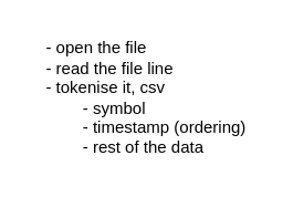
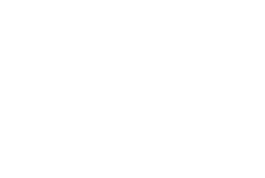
  <mxCell id="0" />
  <mxCell id="1" parent="0" />
- <mxCell id="2" value="&lt;div align=&quot;left&quot;&gt;- open the file&amp;nbsp;&lt;/div&gt;&lt;div align=&quot;left&quot;&gt;- read the file line &lt;br&gt;&lt;/div&gt;&lt;div align=&quot;left&quot;&gt;- tokenise it, csv&lt;/div&gt;&lt;div align=&quot;left&quot;&gt;&lt;span style=&quot;white-space: pre;&quot;&gt;&#09;&lt;/span&gt;- symbol&lt;/div&gt;&lt;div align=&quot;left&quot;&gt;&lt;span style=&quot;white-space: pre;&quot;&gt;&#09;&lt;/span&gt;- timestamp (ordering)&lt;/div&gt;&lt;div align=&quot;left&quot;&gt;&lt;span style=&quot;white-space: pre;&quot;&gt;&#09;&lt;/span&gt;- rest of the data&lt;/div&gt;" style="text;html=1;align=center;verticalAlign=middle;resizable=0;points=[];autosize=1;strokeColor=none;fillColor=none;" vertex="1" parent="1"><mxGeometry x="20" y="20" width="170" height="100" as="geometry" /></mxCell>
